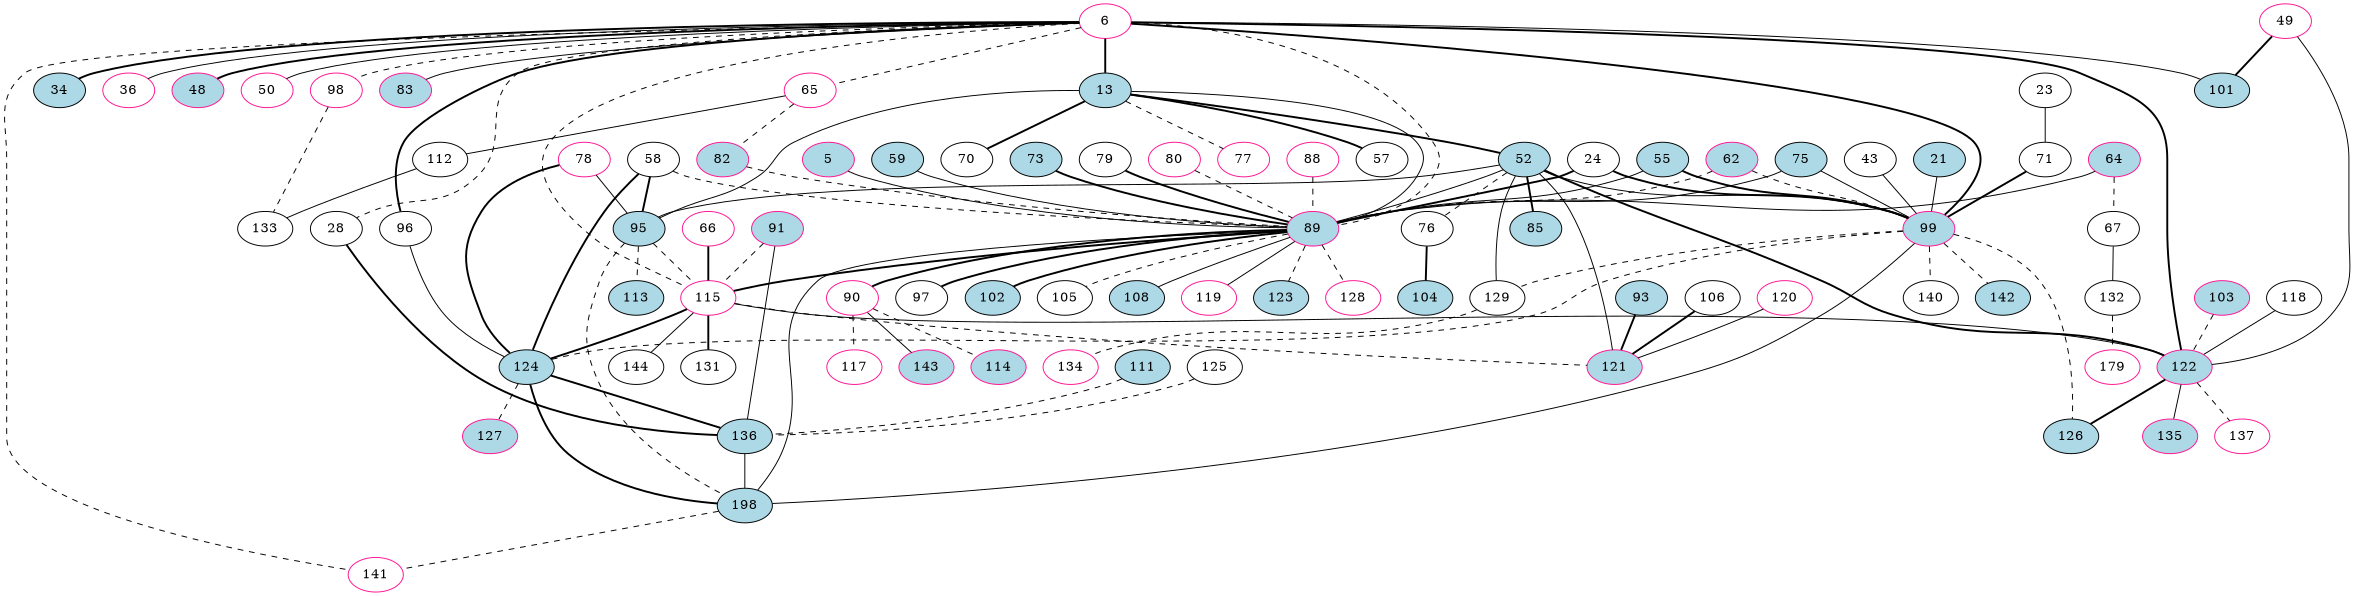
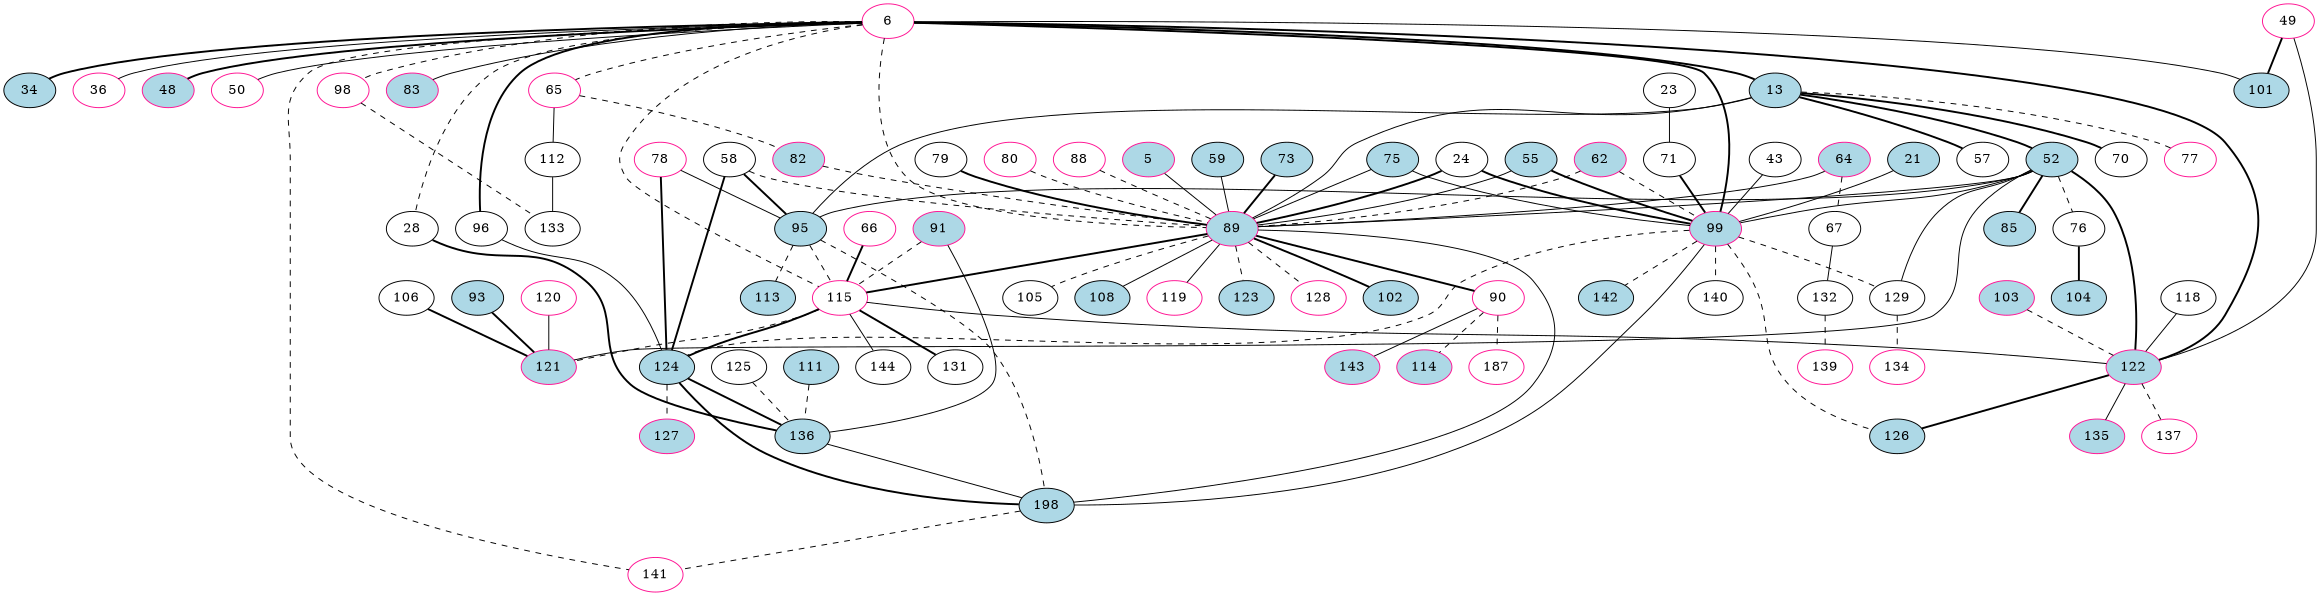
  graph {
    fontname="DejaVu Serif"
    node [color=black fillcolor=white fontname="DejaVu Serif" style=filled]
    edge [fontname="DejaVu Serif" style=dashed]
    89 [color=deeppink fillcolor=lightblue super="+56+42"]
    115 [color=deeppink super="+33+39+92"]
    90 [color=deeppink super="+29+25+45"]
-   97 [super="+10"]
    102 [fillcolor=lightblue]
    105 [super="+47"]
    108 [fillcolor=lightblue]
    119 [color=deeppink]
    123 [fillcolor=lightblue]
    128 [color=deeppink]
    n11 [fillcolor=lightblue label=198 super="+30+130"]
    5 [color=deeppink fillcolor=lightblue]
    6 [color=deeppink super="+4"]
    13 [fillcolor=lightblue super="+8"]
    28
    34 [fillcolor=lightblue]
    36 [color=deeppink]
    48 [color=deeppink fillcolor=lightblue]
    50 [color=deeppink super="+20"]
    65 [color=deeppink]
    83 [color=deeppink fillcolor=lightblue]
    96
    98 [color=deeppink]
    99 [color=deeppink fillcolor=lightblue super="+18+87"]
    101 [fillcolor=lightblue super="+84"]
    122 [color=deeppink fillcolor=lightblue super="+26+69"]
    141 [color=deeppink]
    52 [fillcolor=lightblue super="+2"]
    57
    70
    77 [color=deeppink]
    95 [fillcolor=lightblue super="+94"]
    136 [fillcolor=lightblue super="+81"]
    82 [color=deeppink fillcolor=lightblue]
    112
    124 [fillcolor=lightblue super="+116+74"]
    133
    129 [super="+110"]
    126 [fillcolor=lightblue]
    140
    142 [fillcolor=lightblue]
    121 [color=deeppink fillcolor=lightblue super="+109+100+61"]
    131
    144
    135 [color=deeppink fillcolor=lightblue]
    137 [color=deeppink]
    76
    85 [fillcolor=lightblue]
    113 [fillcolor=lightblue]
    21 [fillcolor=lightblue]
    23
    71
    24
    43
    49 [color=deeppink]
    104 [fillcolor=lightblue]
    134 [color=deeppink]
    55 [fillcolor=lightblue super="+46"]
    58 [super="+51"]
    127 [color=deeppink fillcolor=lightblue]
    59 [fillcolor=lightblue]
    62 [color=deeppink fillcolor=lightblue]
    64 [color=deeppink fillcolor=lightblue]
    67
    132
    66 [color=deeppink]
-   139 [color=deeppink label=179]
+   139 [color=deeppink]
    73 [fillcolor=lightblue]
    75 [fillcolor=lightblue super="+54"]
    78 [color=deeppink]
    79
    80 [color=deeppink]
    88 [color=deeppink]
    114 [color=deeppink fillcolor=lightblue]
-   117 [color=deeppink]
+   117 [color=deeppink label=187]
    143 [color=deeppink fillcolor=lightblue]
    91 [color=deeppink fillcolor=lightblue]
    93 [fillcolor=lightblue]
    103 [color=deeppink fillcolor=lightblue]
    106
    111 [fillcolor=lightblue]
    118
    120 [color=deeppink]
    125
    89 -- 115 [style=bold]
    89 -- 90 [style=bold]
-   89 -- 97 [style=bold]
    89 -- 102 [style=bold]
    89 -- 105
    89 -- 108 [style=solid]
    89 -- 119 [style=solid]
    89 -- 123
    89 -- 128
    89 -- n11 [style=solid weight=2]
    115 -- 122 [style=solid weight=2]
    115 -- 124 [style=bold weight=4]
    115 -- 121
    115 -- 131 [style=bold]
    115 -- 144 [style=solid]
    90 -- 114
    90 -- 117
    90 -- 143 [style=solid]
    n11 -- 141
    5 -- 89 [style=solid]
    6 -- 89 [weight=6]
    6 -- 115 [weight=3]
    6 -- 13 [style=bold weight=3]
    6 -- 28
    6 -- 34 [style=bold]
    6 -- 36 [style=solid]
    6 -- 48 [style=bold]
    6 -- 50 [style=solid weight=2]
    6 -- 65 [weight=2]
    6 -- 83 [style=solid]
    6 -- 96 [style=bold]
    6 -- 98
    6 -- 99 [style=bold weight=5]
    6 -- 101 [style=solid weight=2]
    6 -- 122 [style=bold]
    6 -- 141
    13 -- 89 [style=solid]
    13 -- 52 [style=bold]
    13 -- 57 [style=bold]
    13 -- 70 [style=bold]
    13 -- 77
    13 -- 95 [style=solid weight=2]
    28 -- 136 [style=bold]
    65 -- 82
    65 -- 112 [style=solid]
    96 -- 124 [style=solid]
    98 -- 133
    99 -- n11 [style=solid]
    99 -- 124 [weight=4]
    99 -- 129
    99 -- 126
    99 -- 140
    99 -- 142
    122 -- 126 [style=bold]
    122 -- 135 [style=solid]
    122 -- 137
    52 -- 89 [style=solid weight=3]
    52 -- 99 [style=solid weight=2]
    52 -- 122 [style=bold weight=2]
    52 -- 95 [style=solid]
    52 -- 129 [style=solid]
    52 -- 121 [style=solid weight=2]
    52 -- 76
    52 -- 85 [style=bold]
    95 -- 115
    95 -- n11
    95 -- 113
    136 -- n11 [style=solid]
    82 -- 89
    112 -- 133 [style=solid]
    124 -- n11 [style=bold]
    124 -- 136 [style=bold]
    124 -- 127
    129 -- 134
    76 -- 104 [style=bold]
    21 -- 99 [style=solid]
    23 -- 71 [style=solid]
    71 -- 99 [style=bold]
    24 -- 89 [style=bold]
    24 -- 99 [style=bold]
    43 -- 99 [style=solid]
    49 -- 101 [style=bold]
    49 -- 122 [style=solid]
    55 -- 89 [style=solid]
    55 -- 99 [style=bold]
    58 -- 89
    58 -- 95 [style=bold]
    58 -- 124 [style=bold]
    59 -- 89 [style=solid]
    62 -- 89 [weight=2]
    62 -- 99
    64 -- 89 [style=solid]
    64 -- 67
    67 -- 132 [style=solid]
    132 -- 139
    66 -- 115 [style=bold]
    73 -- 89 [style=bold]
    75 -- 89 [style=solid]
    75 -- 99 [style=solid]
    78 -- 95 [style=solid]
    78 -- 124 [style=bold]
    79 -- 89 [style=bold]
    80 -- 89
    88 -- 89
    91 -- 115
    91 -- 136 [style=solid]
    93 -- 121 [style=bold]
    103 -- 122
    106 -- 121 [style=bold]
    111 -- 136
    118 -- 122 [style=solid]
    120 -- 121 [style=solid]
    125 -- 136
  }
